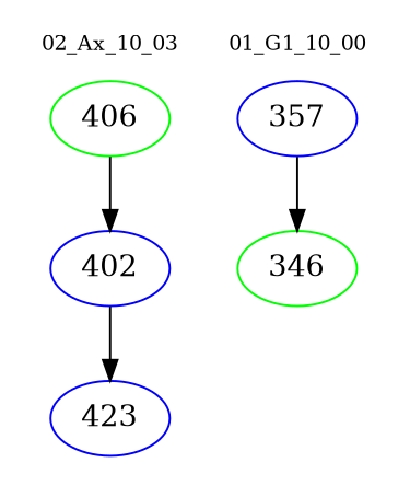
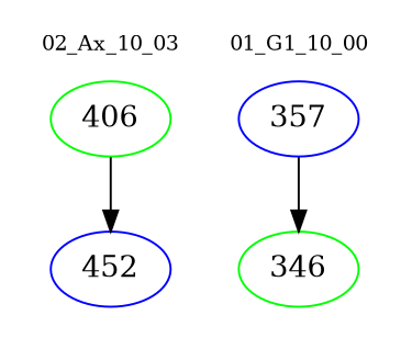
  digraph {
    node [color=blue]
    edge [color=black]
-   n1 [label=402]
-   n2 [label=423]
+   n1 [label=452]
    n3 [color=green label=406]
    n4 [label=357]
    n5 [color=green label=346]
    subgraph cluster_1 {
      color=white
      fontsize=10
      label="02_Ax_10_03"
      n1
-     n2
      n3
    }
    subgraph cluster_2 {
      color=white
      fontsize=10
      label="01_G1_10_00"
      n4
      n5
    }
-   n1 -> n2
    n3 -> n1
    n4 -> n5
  }
